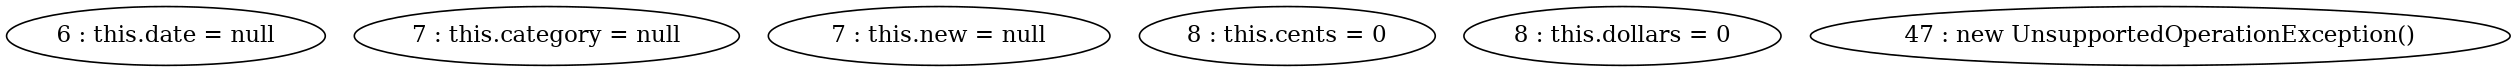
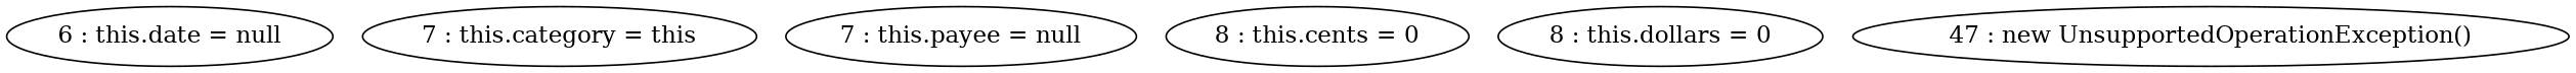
  digraph {
    "6 : this.date = null"
-   "7 : this.category = null"
-   "7 : this.payee = null" [label="7 : this.new = null"]
+   "7 : this.category = null" [label="7 : this.category = this"]
+   "7 : this.payee = null"
    "8 : this.cents = 0"
    "8 : this.dollars = 0"
    "47 : new UnsupportedOperationException()"
  }
